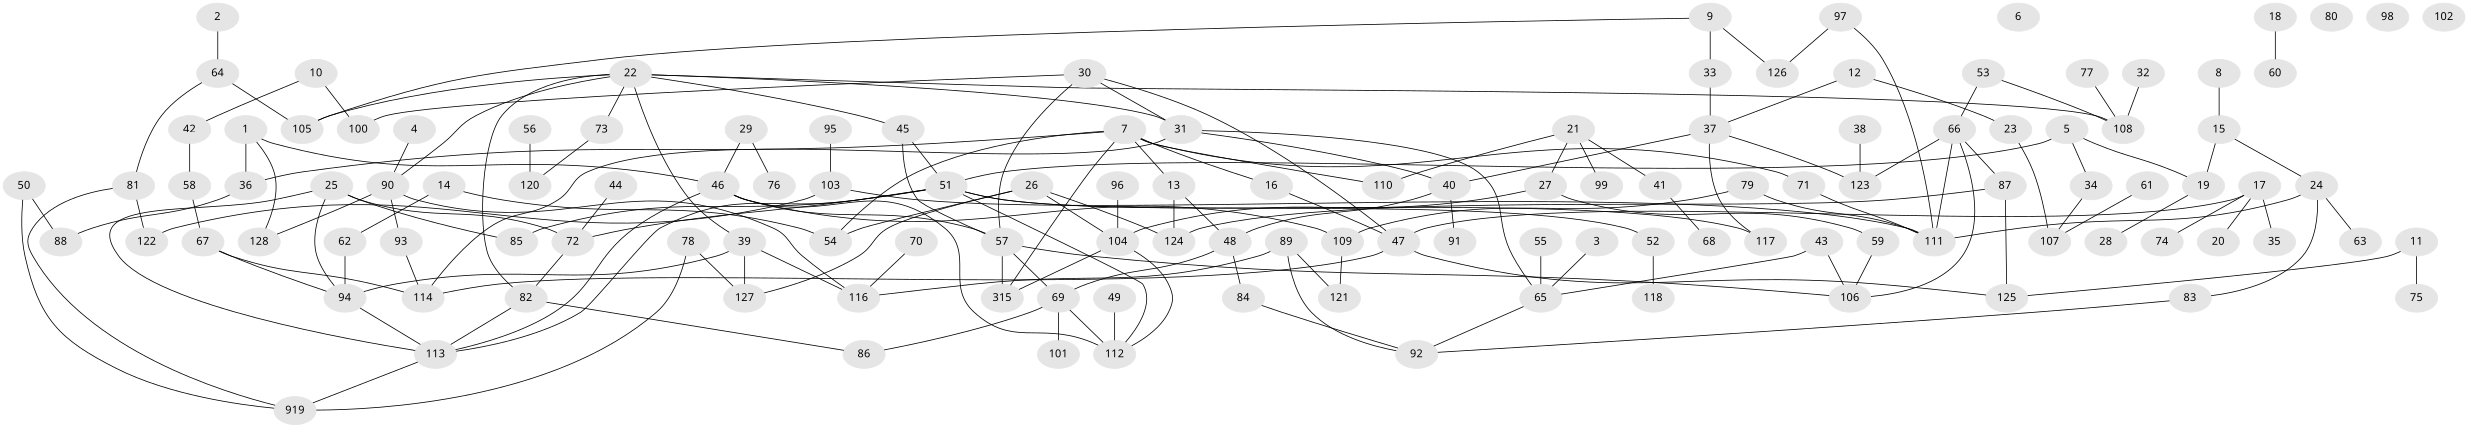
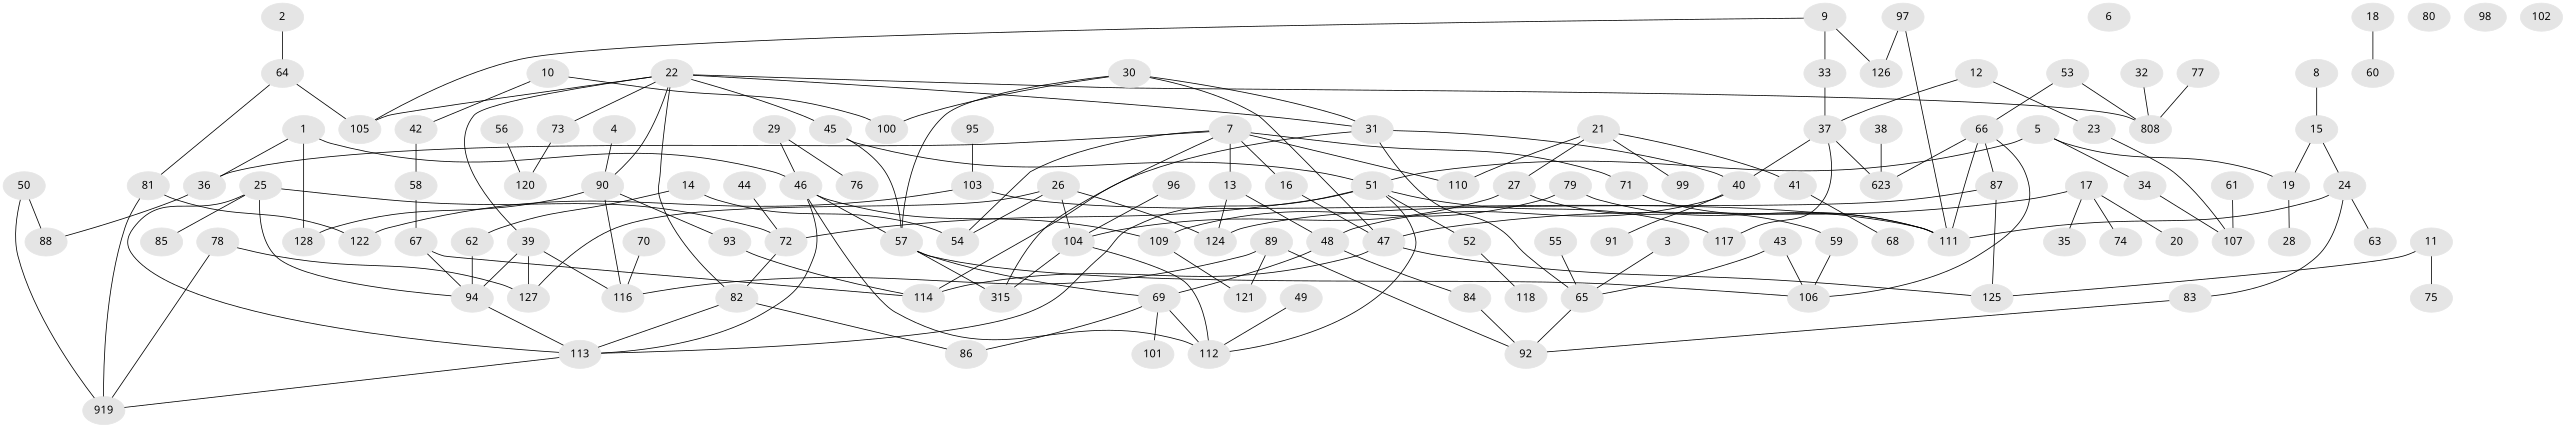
  graph {
    fontname="Noto Sans"
    node [color=gray90 fontname="Noto Sans" style=filled]
    edge [fontname="Noto Sans"]
    1
    36
    46
    128
    88
    113
    57
    109
    112
    2
    64
    105
    81
    3
    65
    92
    4
    90
    116
    93
    5
    19
    34
    51
    28
    107
    72
    85
    117
    52
    6
    7
    13
    16
    54
    71
    110
    n38 [label=315]
    48
    124
    47
    111
    8
    15
    24
    9
    33
    126
    37
    10
    42
    100
    58
    11
    75
    125
    12
    23
    40
-   123
+   123 [label=623]
    69
    84
    14
    62
    94
    63
    83
    114
    17
    20
    35
    74
    18
    60
    21
    27
    41
    99
    104
    59
    68
    22
    31
    39
    45
    73
    82
-   108
+   108 [label=808]
    127
    120
    86
    25
    n93 [label=919]
    26
    106
    29
    76
    30
    91
    32
    38
    67
    43
    44
    121
    101
    49
    50
    118
    53
    66
    87
    55
    56
    61
    122
    70
    77
    78
    79
    80
    89
    95
    103
    96
    97
    98
    102
    1 -- 36
    1 -- 46
    1 -- 128
    36 -- 88
    46 -- 113
    46 -- 57
    46 -- 109
    46 -- 112
    113 -- n93
    57 -- n38
    57 -- 69
    57 -- 106
    109 -- 121
    2 -- 64
    64 -- 105
    64 -- 81
    81 -- n93
    81 -- 122
    3 -- 65
    65 -- 92
    4 -- 90
    90 -- 128
    90 -- 116
    90 -- 93
    93 -- 114
    5 -- 19
    5 -- 34
    5 -- 51
    19 -- 28
    34 -- 107
    51 -- 113
    51 -- 112
    51 -- 72
-   51 -- 85
    51 -- 117
    51 -- 52
    72 -- 82
    52 -- 118
    7 -- 36
    7 -- 13
    7 -- 16
    7 -- 54
    7 -- 71
    7 -- 110
    7 -- n38
    13 -- 48
    13 -- 124
    16 -- 47
    71 -- 111
    48 -- 69
    48 -- 84
    47 -- 125
    47 -- 114
    8 -- 15
    15 -- 19
    15 -- 24
    24 -- 111
    24 -- 63
    24 -- 83
    9 -- 105
    9 -- 33
    9 -- 126
    33 -- 37
    37 -- 117
    37 -- 40
    37 -- 123
    10 -- 42
    10 -- 100
    42 -- 58
    58 -- 67
    11 -- 75
    11 -- 125
    12 -- 37
    12 -- 23
    23 -- 107
    40 -- 48
    40 -- 91
    69 -- 112
    69 -- 86
    69 -- 101
    84 -- 92
    14 -- 54
    14 -- 62
    62 -- 94
    94 -- 113
    83 -- 92
    17 -- 47
    17 -- 20
    17 -- 35
    17 -- 74
    18 -- 60
    21 -- 110
    21 -- 27
    21 -- 41
    21 -- 99
    27 -- 104
    27 -- 59
    41 -- 68
    104 -- 112
    104 -- n38
    59 -- 106
    22 -- 105
    22 -- 90
    22 -- 31
    22 -- 39
    22 -- 45
    22 -- 73
    22 -- 82
    22 -- 108
    31 -- 65
    31 -- 40
    31 -- 114
    39 -- 116
    39 -- 94
    39 -- 127
    45 -- 57
    45 -- 51
    73 -- 120
    82 -- 113
    82 -- 86
    25 -- 113
    25 -- 72
    25 -- 85
    25 -- 94
    26 -- 54
    26 -- 124
    26 -- 104
    26 -- 127
    29 -- 46
    29 -- 76
    30 -- 57
    30 -- 47
    30 -- 100
    30 -- 31
    32 -- 108
    38 -- 123
    67 -- 94
    67 -- 114
    43 -- 65
    43 -- 106
    44 -- 72
    49 -- 112
    50 -- 88
    50 -- n93
    53 -- 108
    53 -- 66
    66 -- 111
    66 -- 123
    66 -- 106
    66 -- 87
    87 -- 124
    87 -- 125
    55 -- 65
    56 -- 120
    61 -- 107
    70 -- 116
    77 -- 108
    78 -- 127
    78 -- n93
    79 -- 109
    79 -- 111
    89 -- 92
    89 -- 116
    89 -- 121
    95 -- 103
    103 -- 111
    103 -- 122
    96 -- 104
    97 -- 111
    97 -- 126
  }
